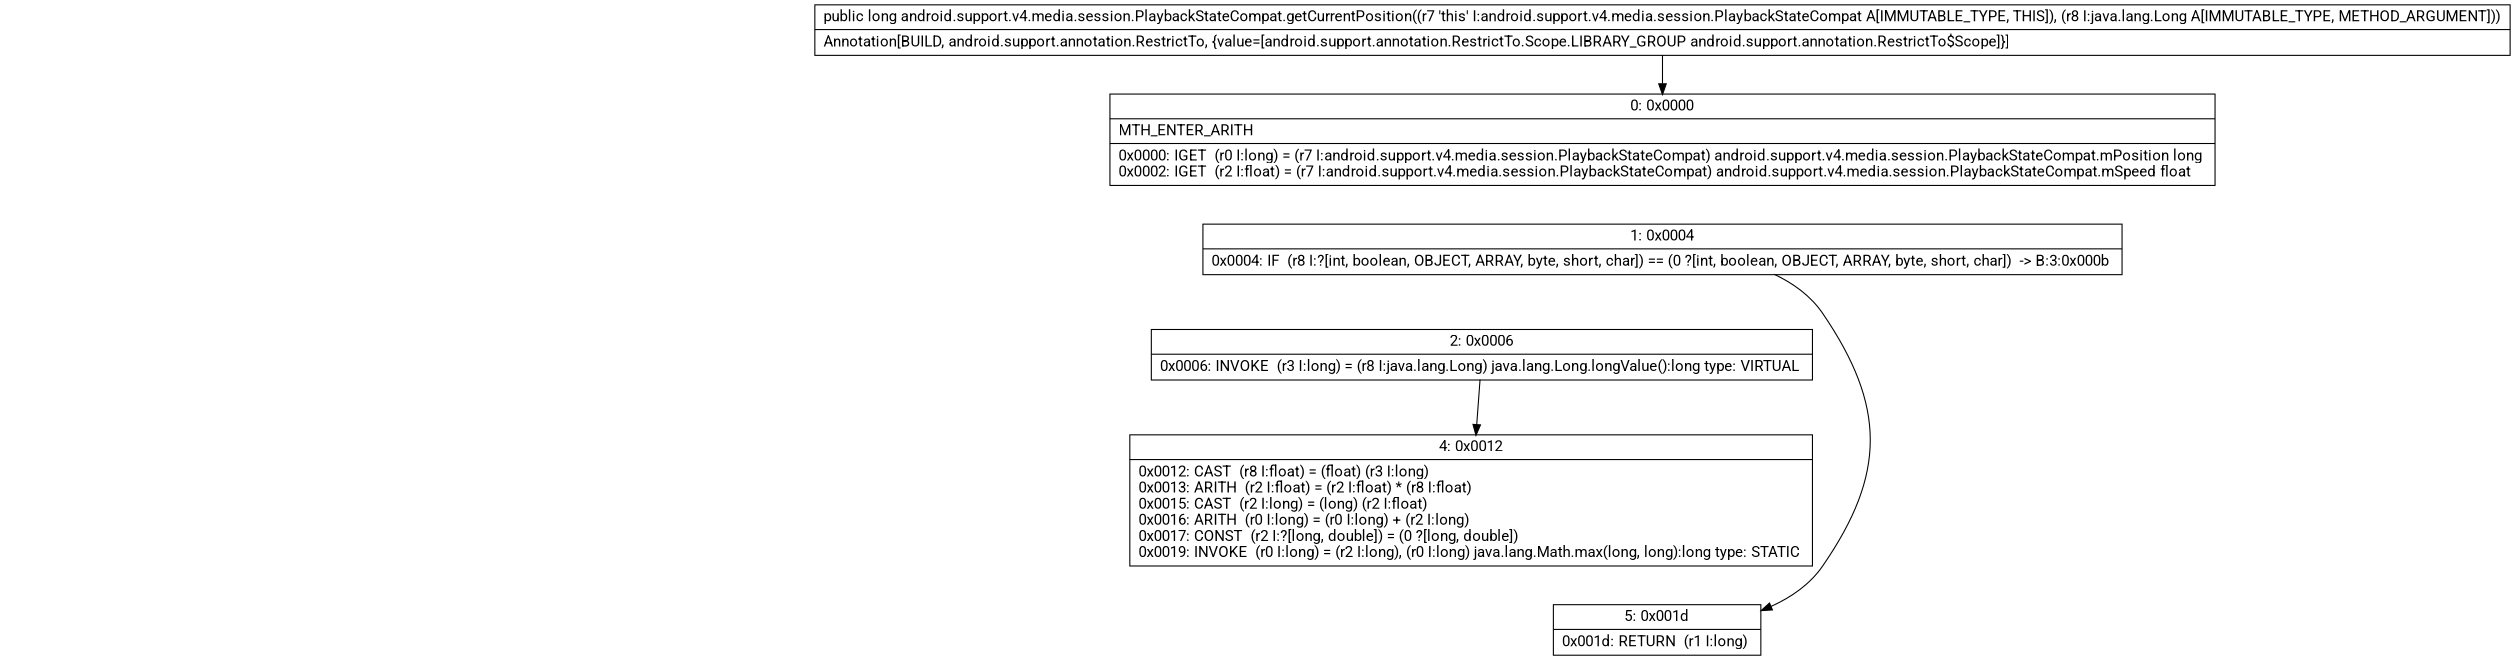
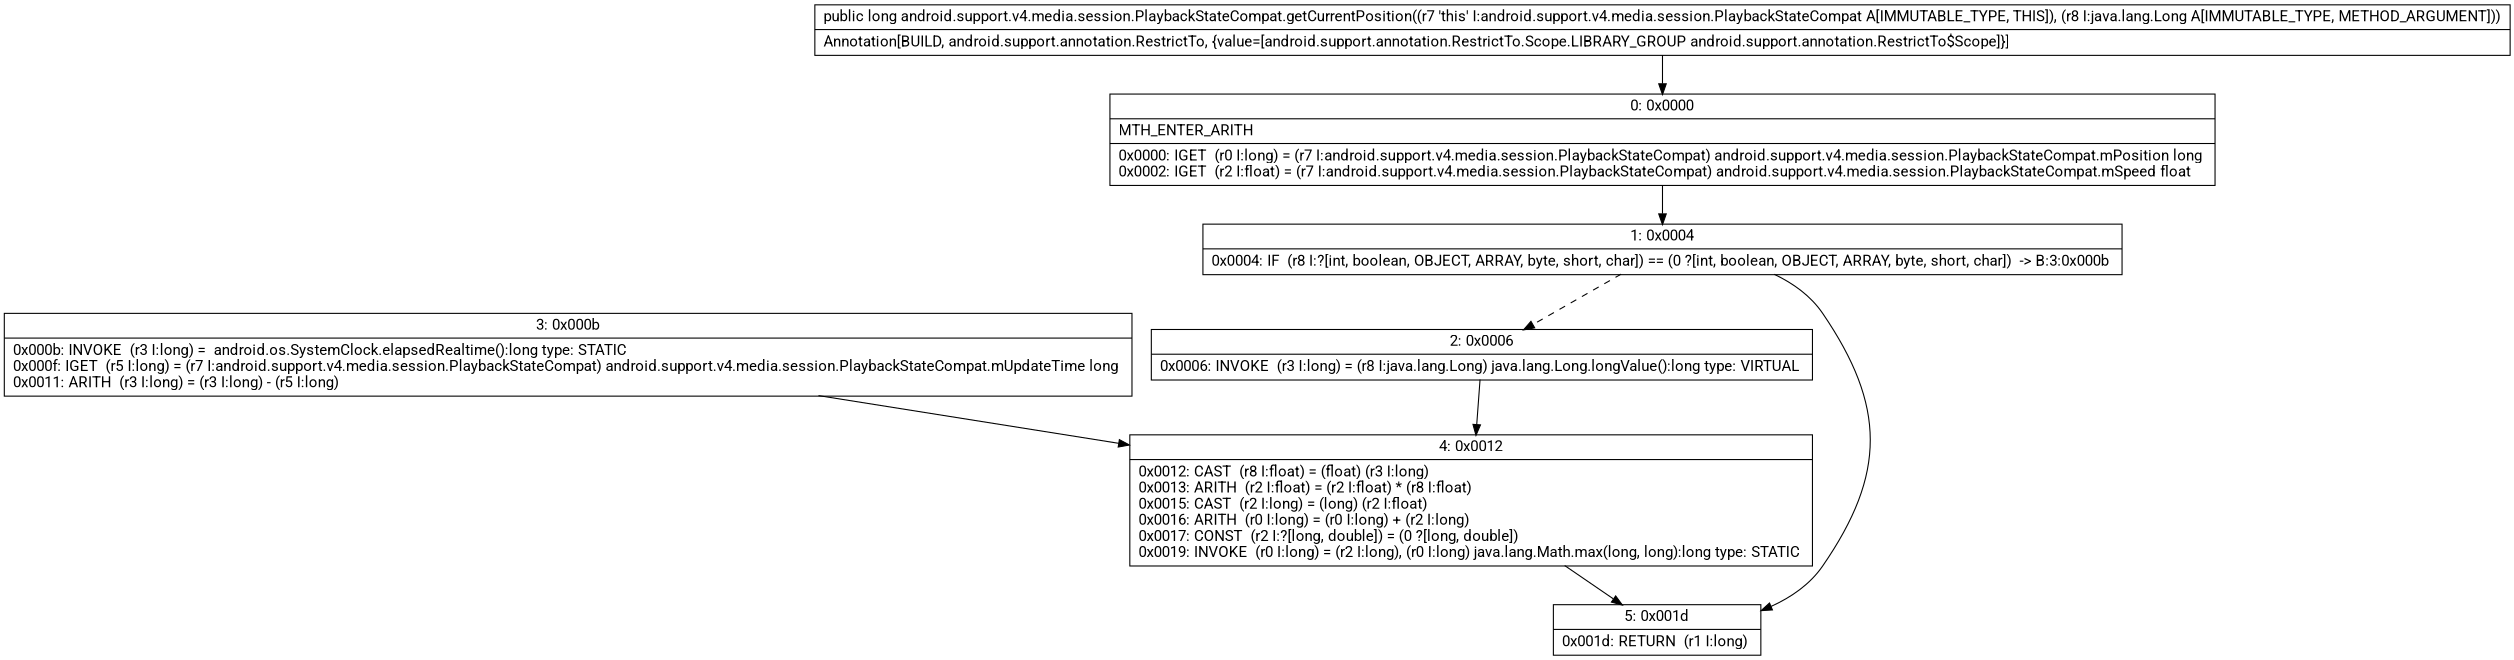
  digraph {
    fontname=Roboto
    node [fontname=Roboto shape=record]
    edge [fontname=Roboto]
    n1 [label="{0\:\ 0x0000|MTH_ENTER_ARITH\l|0x0000: IGET  (r0 I:long) = (r7 I:android.support.v4.media.session.PlaybackStateCompat) android.support.v4.media.session.PlaybackStateCompat.mPosition long \l0x0002: IGET  (r2 I:float) = (r7 I:android.support.v4.media.session.PlaybackStateCompat) android.support.v4.media.session.PlaybackStateCompat.mSpeed float \l}"]
    n2 [label="{1\:\ 0x0004|0x0004: IF  (r8 I:?[int, boolean, OBJECT, ARRAY, byte, short, char]) == (0 ?[int, boolean, OBJECT, ARRAY, byte, short, char])  \-\> B:3:0x000b \l}"]
    n3 [label="{2\:\ 0x0006|0x0006: INVOKE  (r3 I:long) = (r8 I:java.lang.Long) java.lang.Long.longValue():long type: VIRTUAL \l}"]
    n4 [label="{5\:\ 0x001d|0x001d: RETURN  (r1 I:long) \l}"]
    n5 [label="{4\:\ 0x0012|0x0012: CAST  (r8 I:float) = (float) (r3 I:long) \l0x0013: ARITH  (r2 I:float) = (r2 I:float) * (r8 I:float) \l0x0015: CAST  (r2 I:long) = (long) (r2 I:float) \l0x0016: ARITH  (r0 I:long) = (r0 I:long) + (r2 I:long) \l0x0017: CONST  (r2 I:?[long, double]) = (0 ?[long, double]) \l0x0019: INVOKE  (r0 I:long) = (r2 I:long), (r0 I:long) java.lang.Math.max(long, long):long type: STATIC \l}"]
+   n6 [label="{3\:\ 0x000b|0x000b: INVOKE  (r3 I:long) =  android.os.SystemClock.elapsedRealtime():long type: STATIC \l0x000f: IGET  (r5 I:long) = (r7 I:android.support.v4.media.session.PlaybackStateCompat) android.support.v4.media.session.PlaybackStateCompat.mUpdateTime long \l0x0011: ARITH  (r3 I:long) = (r3 I:long) \- (r5 I:long) \l}"]
    n7 [label="{public long android.support.v4.media.session.PlaybackStateCompat.getCurrentPosition((r7 'this' I:android.support.v4.media.session.PlaybackStateCompat A[IMMUTABLE_TYPE, THIS]), (r8 I:java.lang.Long A[IMMUTABLE_TYPE, METHOD_ARGUMENT]))  | Annotation[BUILD, android.support.annotation.RestrictTo, \{value=[android.support.annotation.RestrictTo.Scope.LIBRARY_GROUP android.support.annotation.RestrictTo$Scope]\}]\l}"]
+   n1 -> n2
+   n2 -> n3 [style=dashed]
    n2 -> n4
    n3 -> n5
+   n5 -> n4
+   n6 -> n5
    n7 -> n1
  }
